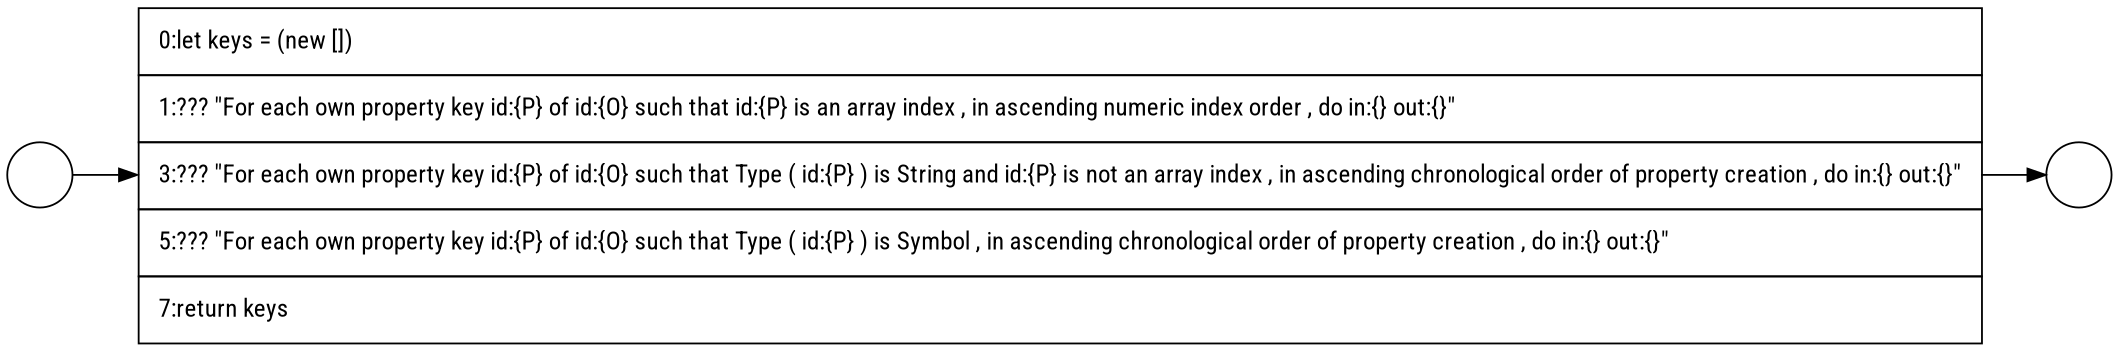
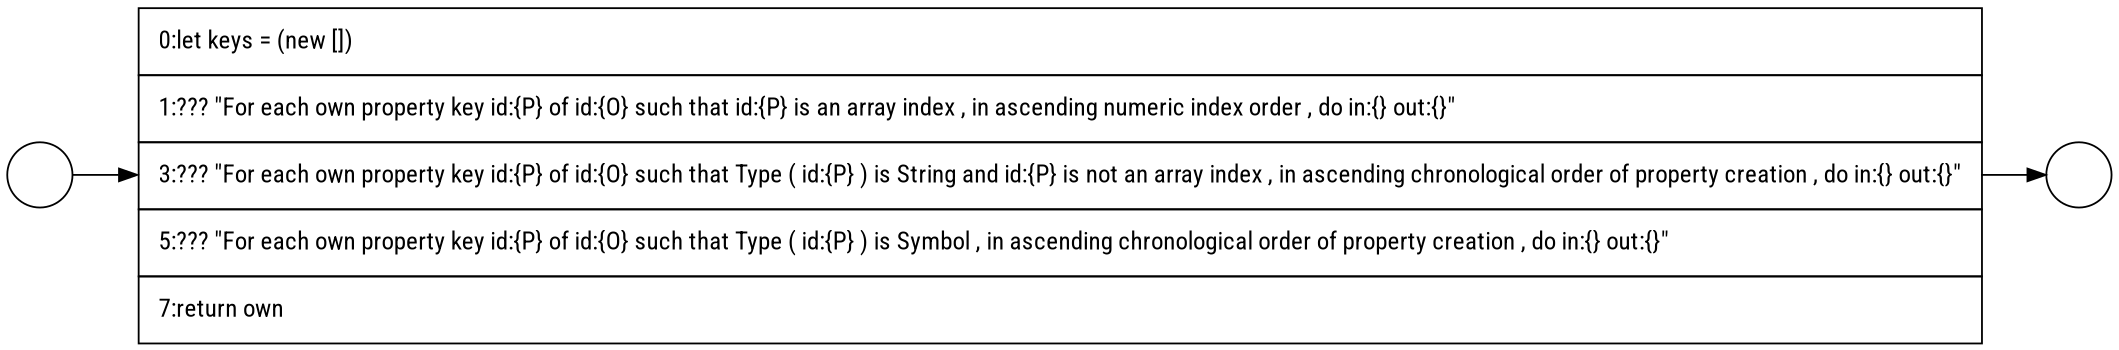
  digraph {
    rankdir=LR
    fontname="Roboto Condensed"
    node [color=black fillcolor=white shape=circle style=filled fontname="Roboto Condensed"]
    edge [color=black fontname="Roboto Condensed"]
    n1 [label=" "]
-   n2 [label=<<font color="black">     <table border="0" cellborder="1" cellspacing="0" cellpadding="10">       <tr><td align="left">0:let keys = (new [])</td></tr>       <tr><td align="left">1:??? &quot;For each own property key id:{P} of id:{O} such that id:{P} is an array index , in ascending numeric index order , do in:{} out:{}&quot;</td></tr>       <tr><td align="left">3:??? &quot;For each own property key id:{P} of id:{O} such that Type ( id:{P} ) is String and id:{P} is not an array index , in ascending chronological order of property creation , do in:{} out:{}&quot;</td></tr>       <tr><td align="left">5:??? &quot;For each own property key id:{P} of id:{O} such that Type ( id:{P} ) is Symbol , in ascending chronological order of property creation , do in:{} out:{}&quot;</td></tr>       <tr><td align="left">7:return keys</td></tr>     </table>   </font>> margin=0 shape=none]
+   n2 [label=<<font color="black">     <table border="0" cellborder="1" cellspacing="0" cellpadding="10">       <tr><td align="left">0:let keys = (new [])</td></tr>       <tr><td align="left">1:??? &quot;For each own property key id:{P} of id:{O} such that id:{P} is an array index , in ascending numeric index order , do in:{} out:{}&quot;</td></tr>       <tr><td align="left">3:??? &quot;For each own property key id:{P} of id:{O} such that Type ( id:{P} ) is String and id:{P} is not an array index , in ascending chronological order of property creation , do in:{} out:{}&quot;</td></tr>       <tr><td align="left">5:??? &quot;For each own property key id:{P} of id:{O} such that Type ( id:{P} ) is Symbol , in ascending chronological order of property creation , do in:{} out:{}&quot;</td></tr>       <tr><td align="left">7:return own</td></tr>     </table>   </font>> margin=0 shape=none]
    n3 [label=" "]
    n1 -> n2
    n2 -> n3
  }
